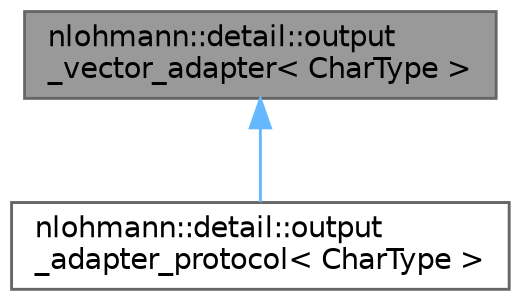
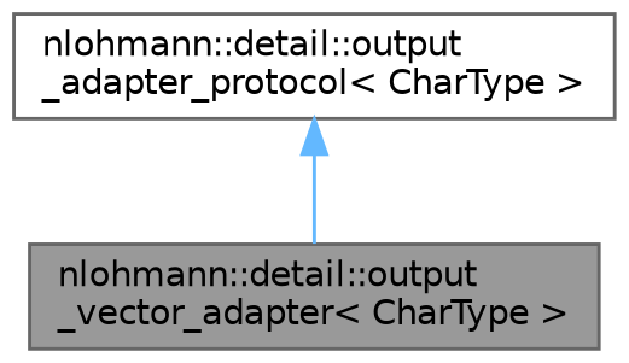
  digraph {
    node [color=gray40 fontname=Helvetica fontsize=10 shape=box style=filled]
    n1 [fillcolor=grey60 fontcolor=black height=0.2 label="nlohmann::detail::output\l_vector_adapter\< CharType \>" width=0.4]
    n2 [fillcolor=white height=0.2 label="nlohmann::detail::output\l_adapter_protocol\< CharType \>" width=0.4]
-   n1 -> n2 [color=steelblue1 dir=back fontname=Helvetica fontsize=10 labelfontname=Helvetica labelfontsize=10 style=solid]
+   n2 -> n1 [color=steelblue1 dir=back fontname=Helvetica fontsize=10 labelfontname=Helvetica labelfontsize=10 style=solid]
  }
